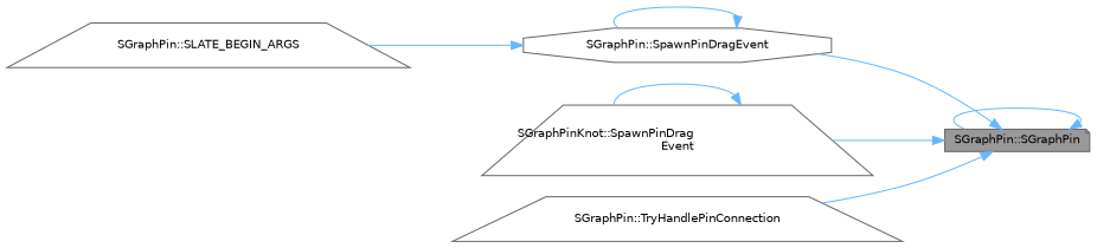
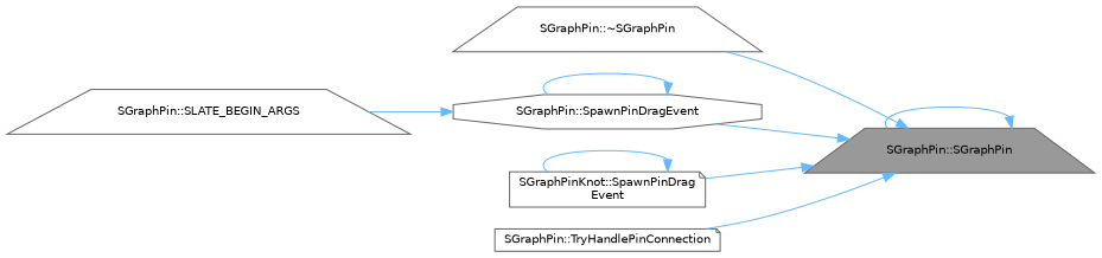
  digraph {
    rankdir=RL
    node [color=grey40 fillcolor=white fontname=Helvetica fontsize=10 shape=trapezium style=filled]
    edge [color=steelblue1 dir=back fontname=Helvetica fontsize=10 labelfontname=Helvetica labelfontsize=10 style=solid]
-   n1 [color=gray40 fillcolor=grey60 fontcolor=black height=0.2 label="SGraphPin::SGraphPin" shape=note width=0.4]
+   n1 [color=gray40 fillcolor=grey60 fontcolor=black height=0.2 label="SGraphPin::SGraphPin" width=0.4]
+   n2 [height=0.2 label="SGraphPin::~SGraphPin" width=0.4]
    n3 [height=0.2 label="SGraphPin::SpawnPinDragEvent" shape=octagon width=0.4]
-   n4 [height=0.2 label="SGraphPinKnot::SpawnPinDrag\lEvent" width=0.4]
-   n5 [height=0.2 label="SGraphPin::TryHandlePinConnection" width=0.4]
+   n4 [height=0.2 label="SGraphPinKnot::SpawnPinDrag\lEvent" shape=note width=0.4]
+   n5 [height=0.2 label="SGraphPin::TryHandlePinConnection" shape=note width=0.4]
    n6 [height=0.2 label="SGraphPin::SLATE_BEGIN_ARGS" width=0.4]
    n1 -> n1
+   n1 -> n2
    n1 -> n3
    n1 -> n4
    n1 -> n5
    n3 -> n3
    n3 -> n6
    n4 -> n4
  }
